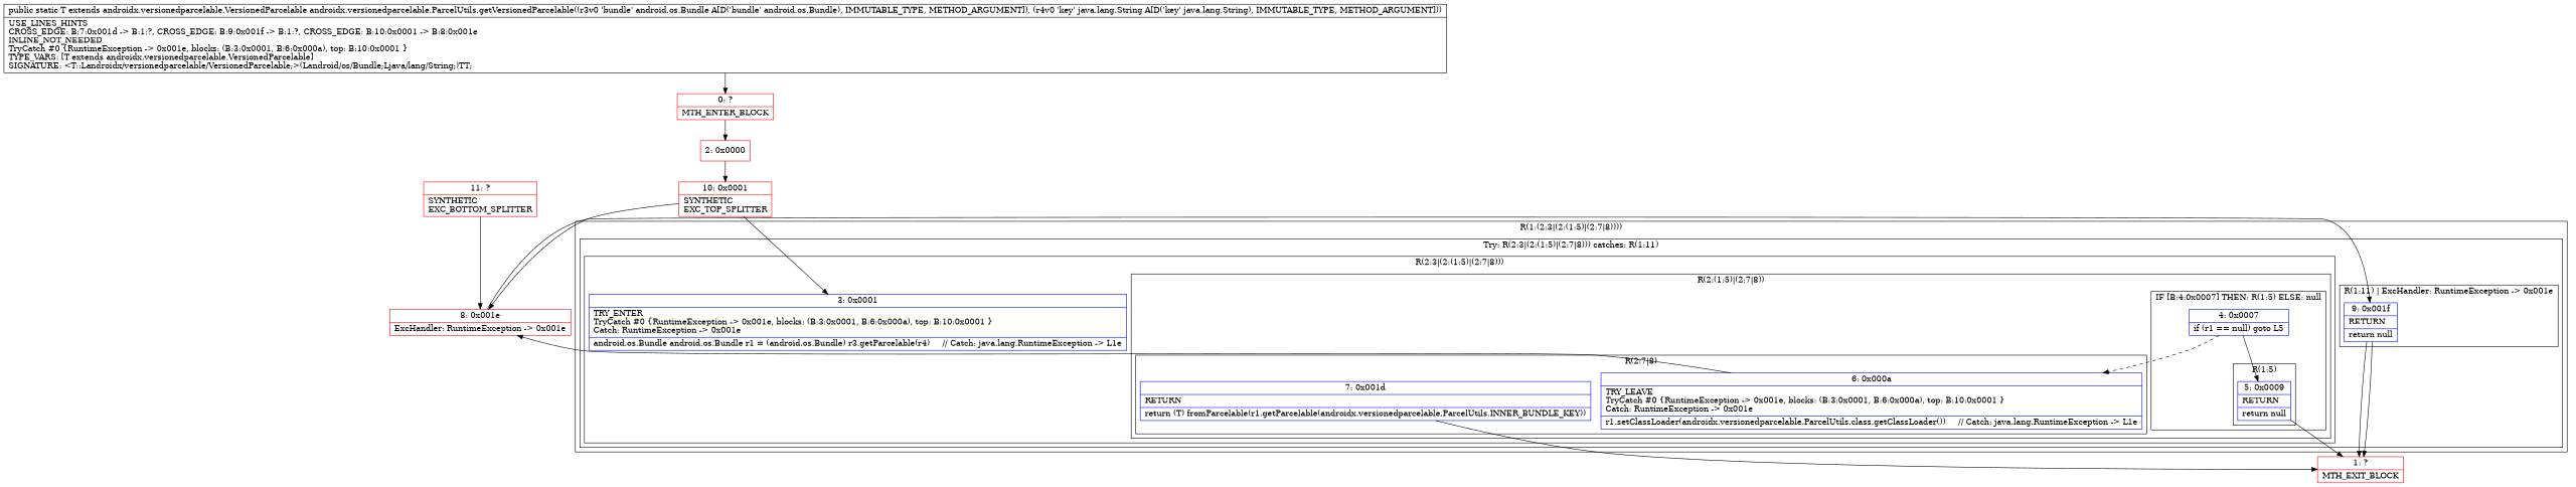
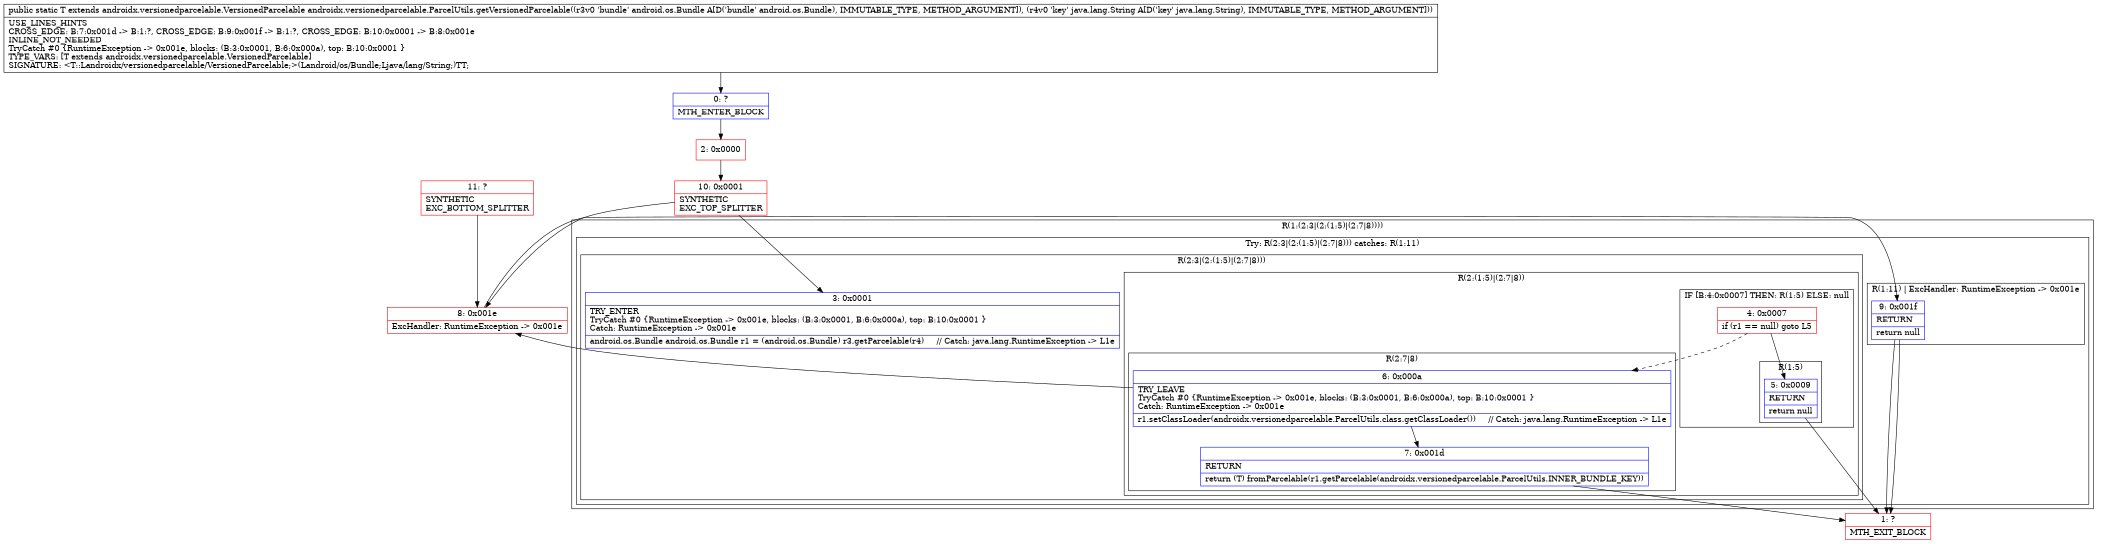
  digraph {
    node [color=blue shape=record]
    n1 [label="{5\:\ 0x0009|RETURN\l|return null\l}"]
-   n2 [label="{4\:\ 0x0007|if (r1 == null) goto L5\l}"]
+   n2 [color=red label="{4\:\ 0x0007|if (r1 == null) goto L5\l}"]
    n3 [label="{6\:\ 0x000a|TRY_LEAVE\lTryCatch #0 \{RuntimeException \-\> 0x001e, blocks: (B:3:0x0001, B:6:0x000a), top: B:10:0x0001 \}\lCatch: RuntimeException \-\> 0x001e\l|r1.setClassLoader(androidx.versionedparcelable.ParcelUtils.class.getClassLoader())     \/\/ Catch: java.lang.RuntimeException \-\> L1e\l}"]
    n4 [label="{7\:\ 0x001d|RETURN\l|return (T) fromParcelable(r1.getParcelable(androidx.versionedparcelable.ParcelUtils.INNER_BUNDLE_KEY))\l}"]
    n5 [label="{3\:\ 0x0001|TRY_ENTER\lTryCatch #0 \{RuntimeException \-\> 0x001e, blocks: (B:3:0x0001, B:6:0x000a), top: B:10:0x0001 \}\lCatch: RuntimeException \-\> 0x001e\l|android.os.Bundle android.os.Bundle r1 = (android.os.Bundle) r3.getParcelable(r4)     \/\/ Catch: java.lang.RuntimeException \-\> L1e\l}"]
    n6 [label="{9\:\ 0x001f|RETURN\l|return null\l}"]
    n7 [color=red label="{1\:\ ?|MTH_EXIT_BLOCK\l}"]
    n8 [color=red label="{8\:\ 0x001e|ExcHandler: RuntimeException \-\> 0x001e\l}"]
    n9 [color=red label="{11\:\ ?|SYNTHETIC\lEXC_BOTTOM_SPLITTER\l}"]
-   n10 [color=red label="{0\:\ ?|MTH_ENTER_BLOCK\l}"]
+   n10 [label="{0\:\ ?|MTH_ENTER_BLOCK\l}"]
    n11 [color=red label="{2\:\ 0x0000}"]
    n12 [color=red label="{10\:\ 0x0001|SYNTHETIC\lEXC_TOP_SPLITTER\l}"]
    n13 [label="{public static T extends androidx.versionedparcelable.VersionedParcelable androidx.versionedparcelable.ParcelUtils.getVersionedParcelable((r3v0 'bundle' android.os.Bundle A[D('bundle' android.os.Bundle), IMMUTABLE_TYPE, METHOD_ARGUMENT]), (r4v0 'key' java.lang.String A[D('key' java.lang.String), IMMUTABLE_TYPE, METHOD_ARGUMENT]))  | USE_LINES_HINTS\lCROSS_EDGE: B:7:0x001d \-\> B:1:?, CROSS_EDGE: B:9:0x001f \-\> B:1:?, CROSS_EDGE: B:10:0x0001 \-\> B:8:0x001e\lINLINE_NOT_NEEDED\lTryCatch #0 \{RuntimeException \-\> 0x001e, blocks: (B:3:0x0001, B:6:0x000a), top: B:10:0x0001 \}\lTYPE_VARS: [T extends androidx.versionedparcelable.VersionedParcelable]\lSIGNATURE: \<T::Landroidx\/versionedparcelable\/VersionedParcelable;\>(Landroid\/os\/Bundle;Ljava\/lang\/String;)TT;\l}" color=""]
    subgraph cluster_1 {
      label="R(1:(2:3|(2:(1:5)|(2:7|8))))"
      subgraph cluster_2 {
        label="Try: R(2:3|(2:(1:5)|(2:7|8))) catches: R(1:11)"
        subgraph cluster_3 {
          label="R(2:3|(2:(1:5)|(2:7|8)))"
          n5
          subgraph cluster_4 {
            label="R(2:(1:5)|(2:7|8))"
            subgraph cluster_5 {
              label="IF [B:4:0x0007] THEN: R(1:5) ELSE: null"
              n2
              subgraph cluster_6 {
                label="R(1:5)"
                n1
              }
            }
            subgraph cluster_7 {
              label="R(2:7|8)"
              n3
              n4
            }
          }
        }
        subgraph cluster_8 {
          label="R(1:11) | ExcHandler: RuntimeException \-\> 0x001e\l"
          n6
        }
      }
    }
    subgraph cluster_9 {
      label="R(1:11) | ExcHandler: RuntimeException \-\> 0x001e\l"
    }
    n1 -> n7
    n2 -> n1
    n2 -> n3 [style=dashed]
+   n3 -> n4
    n3 -> n8
    n4 -> n7
    n6 -> n7
    n6 -> n7
    n8 -> n6
    n9 -> n8
    n10 -> n11
    n11 -> n12
    n12 -> n5
    n12 -> n8
    n13 -> n10
  }
